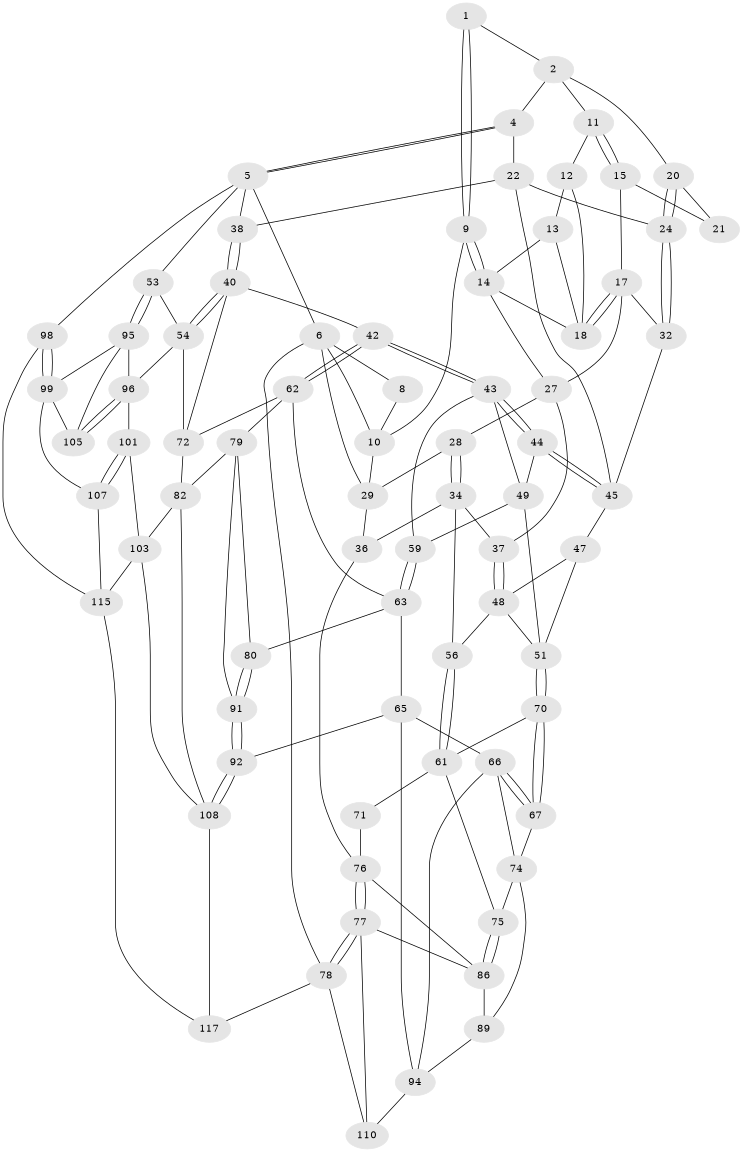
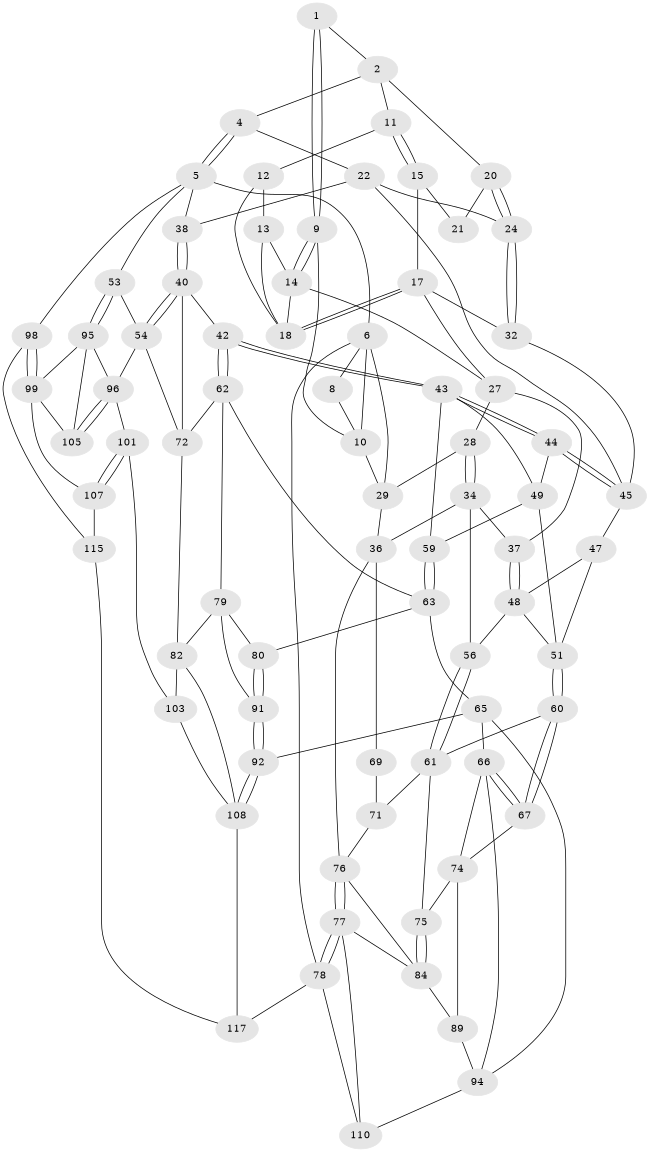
  graph {
    node [color=gray90 style=filled]
    2 [super="+3"]
    1
    9
    4
    11
    20
    10 [super="+25"]
    14 [super="+26"]
    5 [super="+39"]
    22 [super="+23"]
    12
    15 [super="+16"]
    21
    24
    6 [super="+7"]
    38
    53
    98
    45 [super="+46"]
    8
    29 [super="+33"]
    78 [super="+118"]
    40 [super="+41"]
    54 [super="+84"]
    95 [super="+100"]
    99 [super="+106"]
    115 [super="+116"]
    36 [super="+68"]
    110
    117
    18 [super="+19"]
    27 [super="+31"]
    13
    17 [super="+30"]
    28
    37
    32
    47
    34 [super="+35"]
    48 [super="+55"]
    56 [super="+57"]
+   69
    76 [super="+85"]
    61 [super="+70"]
    71
-   86 [super="+87"]
+   86 [super="+87" label=84]
    77 [super="+111"]
    51 [super="+52"]
    42
    72 [super="+81"]
    43 [super="+58"]
    62 [super="+73"]
    96 [super="+97"]
    82 [super="+104"]
    44
    49 [super="+50"]
    59
    63 [super="+64"]
    79 [super="+83"]
-   60 [label=70]
+   60
    67
    105
    101 [super="+102"]
    75
    65 [super="+93"]
    80
    74 [super="+88"]
    91
    66 [super="+90"]
    92
    94 [super="+109"]
    108 [super="+114"]
    89
    103 [super="+113"]
    107 [super="+112"]
    2 -- 4
    2 -- 11
    2 -- 20
    1 -- 2
    1 -- 9
    1 -- 9
    9 -- 10
    9 -- 14
    9 -- 14
    4 -- 5
    4 -- 5
    4 -- 22
    11 -- 12
    11 -- 15
    11 -- 15
    20 -- 21
    20 -- 24
    20 -- 24
    10 -- 29
    14 -- 18
    14 -- 27
    5 -- 6
    5 -- 38
    5 -- 53
    5 -- 98
    22 -- 24
    22 -- 38
    22 -- 45
    12 -- 18
    12 -- 13
    15 -- 21 [weight=2]
    15 -- 17
    24 -- 32
    24 -- 32
    6 -- 10
    6 -- 8
    6 -- 29
    6 -- 78
    38 -- 40
    38 -- 40
    53 -- 54
    53 -- 95
    53 -- 95
    98 -- 99
    98 -- 99
    98 -- 115
    45 -- 47
    8 -- 10
    29 -- 36
    78 -- 110
    78 -- 117
    40 -- 54
    40 -- 54
    40 -- 42
    40 -- 72
    54 -- 72
    54 -- 96
    95 -- 99
    95 -- 96
    95 -- 105
    99 -- 105
    99 -- 107
    115 -- 117
+   36 -- 69
    36 -- 76
    27 -- 28
    27 -- 37
    13 -- 14
    13 -- 18
    17 -- 18
    17 -- 18
    17 -- 27
    17 -- 32
    28 -- 29
    28 -- 34
    28 -- 34
    37 -- 48
    37 -- 48
    32 -- 45
    47 -- 48
    47 -- 51
    34 -- 36
    34 -- 37
    34 -- 56
    48 -- 56
    48 -- 51
    56 -- 61
    56 -- 61
+   69 -- 71
    76 -- 86
    76 -- 77
    76 -- 77
    61 -- 71
    61 -- 75
    71 -- 76
    86 -- 89
    77 -- 78
    77 -- 78
    77 -- 110
    77 -- 86
    51 -- 60
    51 -- 60
    42 -- 43
    42 -- 43
    42 -- 62
    42 -- 62
    72 -- 82
    43 -- 44
    43 -- 44
    43 -- 49
    43 -- 59
    62 -- 72
    62 -- 63
    62 -- 79
    96 -- 105
    96 -- 105
    96 -- 101
    82 -- 108
    82 -- 103
    44 -- 45
    44 -- 45
    44 -- 49
    49 -- 51
    49 -- 59
    59 -- 63
    59 -- 63
    63 -- 65
    63 -- 80
    79 -- 82
    79 -- 80
    79 -- 91
    60 -- 61
    60 -- 67
    60 -- 67
    67 -- 74
    101 -- 103
    101 -- 107 [weight=2]
    101 -- 107
    75 -- 86
    75 -- 86
    65 -- 66
    65 -- 92
    65 -- 94
    80 -- 91
    80 -- 91
    74 -- 75
    74 -- 89
    91 -- 92
    91 -- 92
    66 -- 67
    66 -- 67
    66 -- 74
    66 -- 94
    92 -- 108
    92 -- 108
    94 -- 110
    108 -- 117
    89 -- 94
-   103 -- 115
    103 -- 108
    107 -- 115
  }
